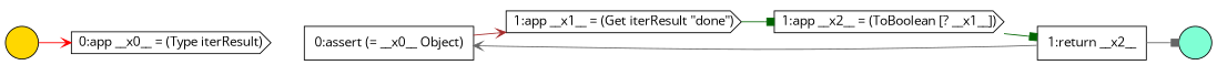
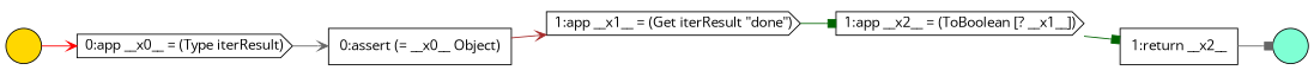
  digraph {
    fontname="Open Sans"
    rankdir=LR
    node [color=black fillcolor=white fontname="Open Sans" shape=cds style=filled]
    edge [arrowhead=vee color=gray40 fontname="Open Sans"]
    n1 [label=<<font color="black">0:app __x0__ = (Type iterResult)</font>>]
    n2 [label=<<font color="black">     <table border="0" cellborder="1" cellspacing="0" cellpadding="10">       <tr><td align="left">0:assert (= __x0__ Object)</td></tr>     </table>   </font>> margin=0 shape=none]
    n3 [label=<<font color="black">1:app __x1__ = (Get iterResult &quot;done&quot;)</font>>]
    n4 [fillcolor=aquamarine label=" " shape=circle]
    n5 [fillcolor=gold label=" " shape=circle]
    n6 [label=<<font color="black">1:app __x2__ = (ToBoolean [? __x1__])</font>>]
    n7 [label=<<font color="black">     <table border="0" cellborder="1" cellspacing="0" cellpadding="10">       <tr><td align="left">1:return __x2__</td></tr>     </table>   </font>> margin=0 shape=none]
-   n7 -> n2
+   n1 -> n2
    n2 -> n3 [color=brown]
    n3 -> n6 [arrowhead=box color=darkgreen]
    n5 -> n1 [color=red]
    n6 -> n7 [arrowhead=box color=darkgreen]
    n7 -> n4 [arrowhead=box]
  }
